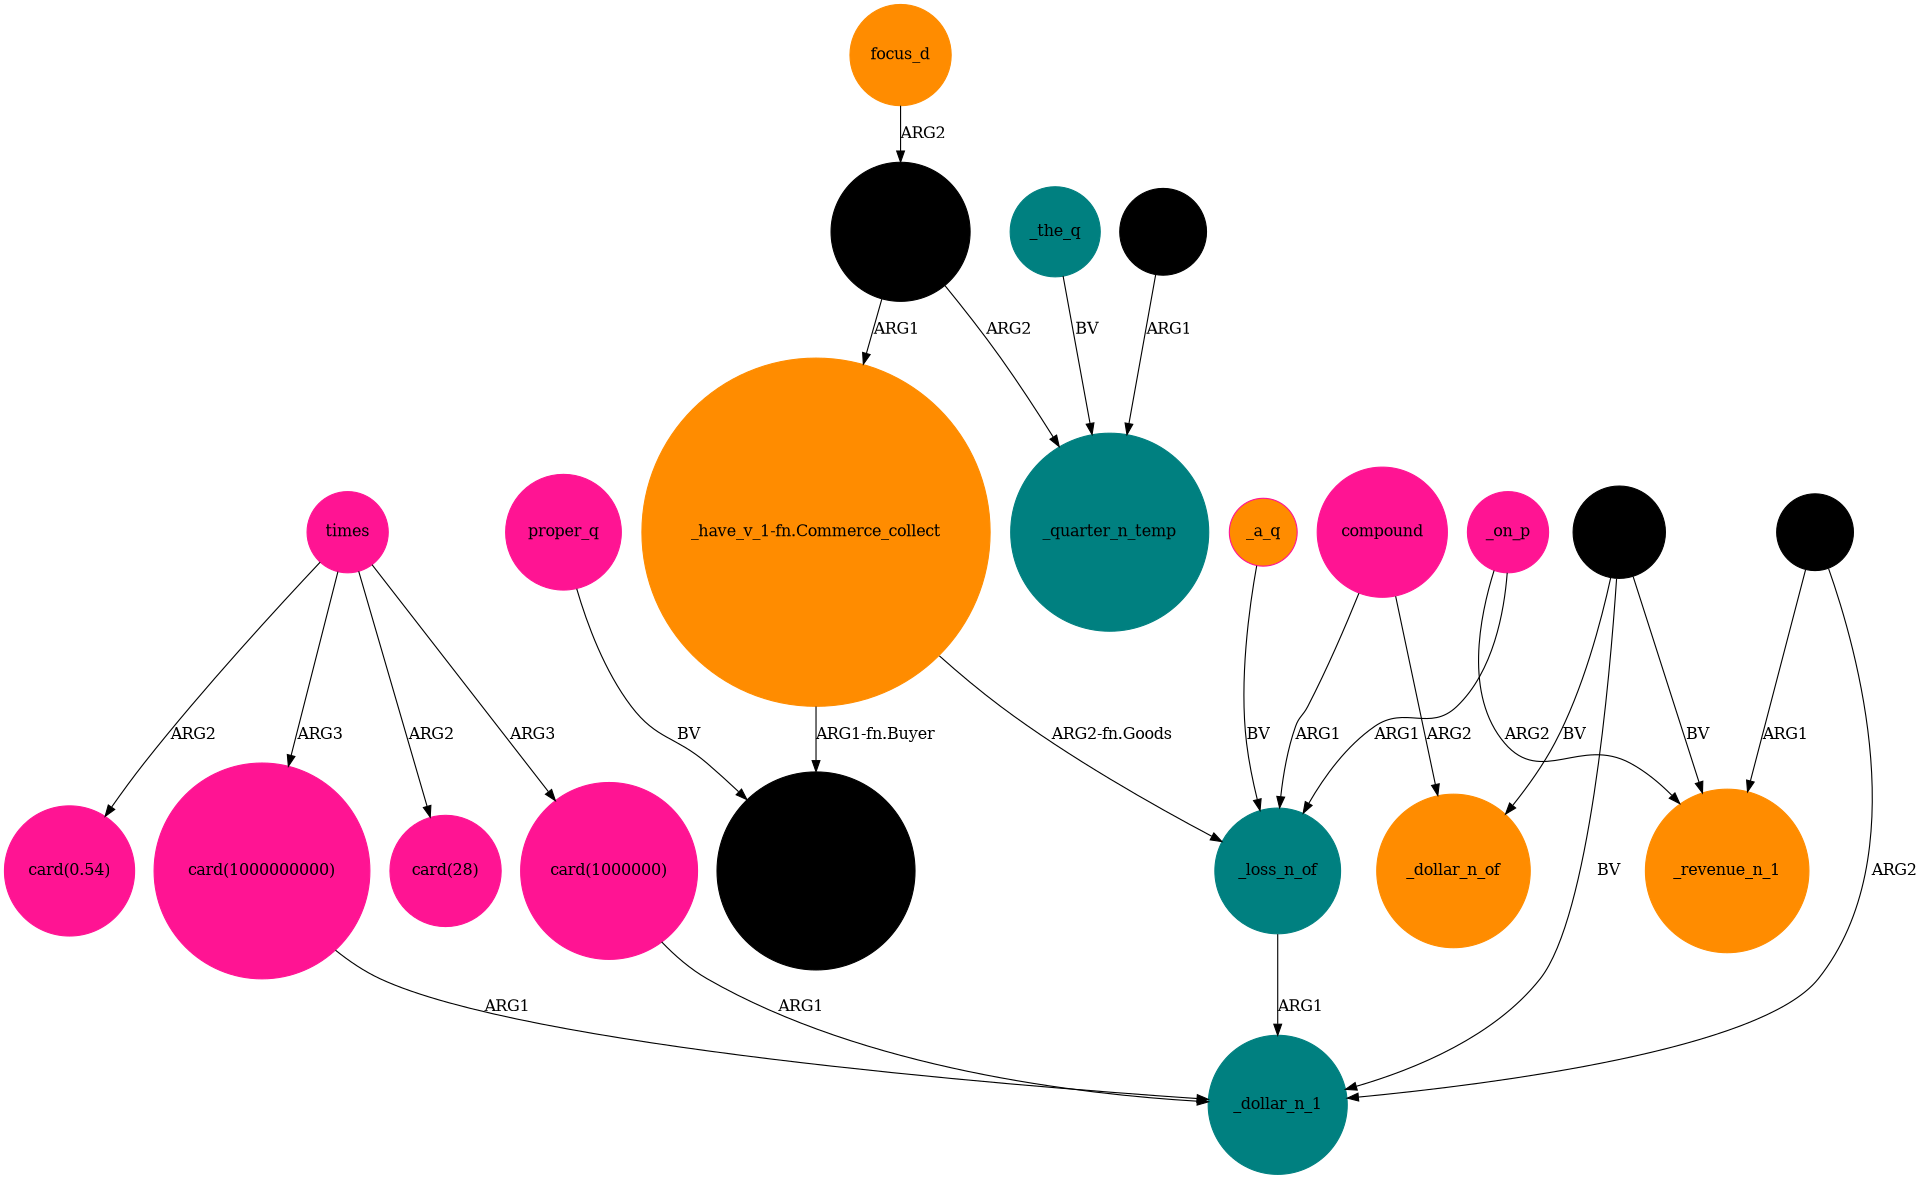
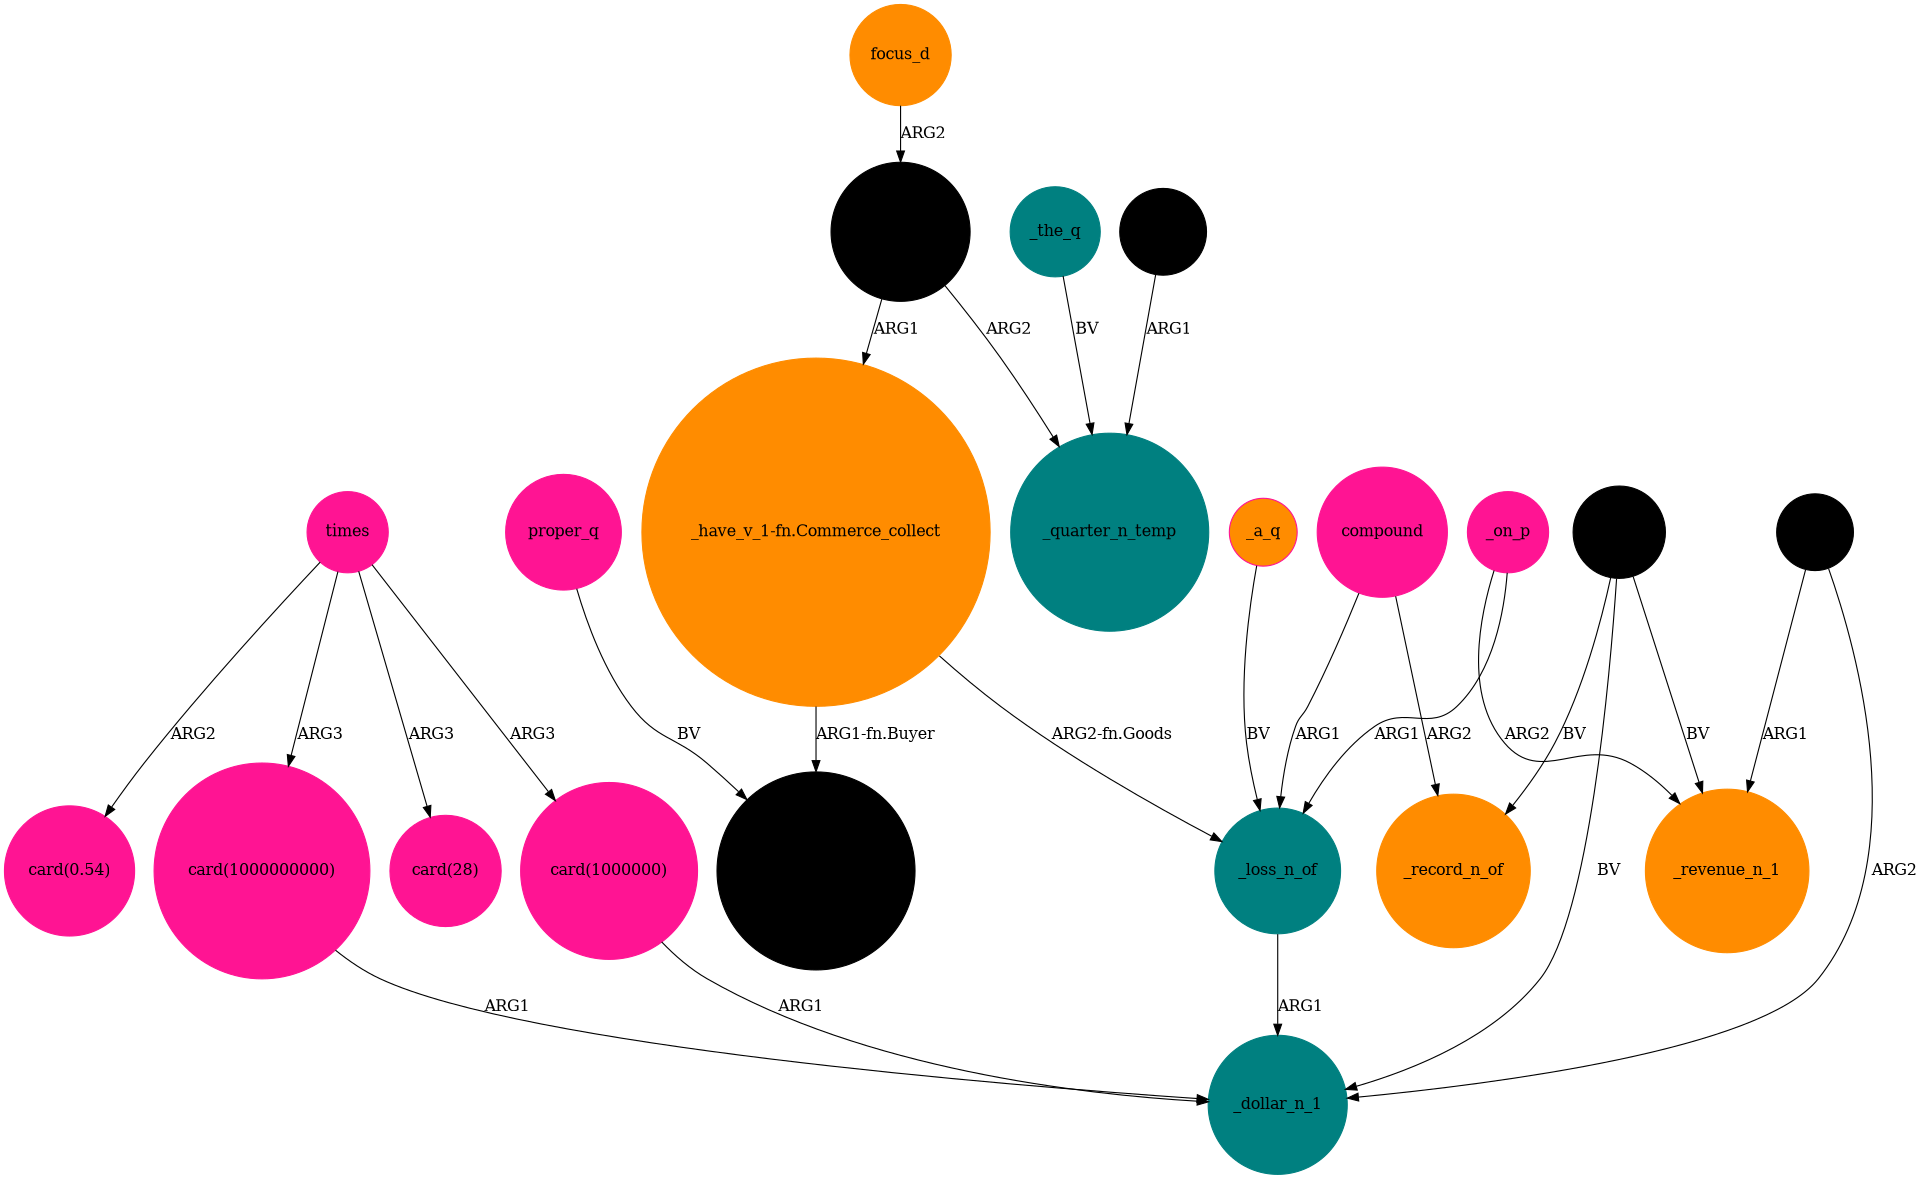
  digraph {
    node [color=deeppink shape=circle style=filled]
    _dollar_n_1 [color=teal]
    "card(1000000000)"
    _a_q [fillcolor=darkorange]
    _loss_n_of [color=teal]
    _in_p_temp [color=black]
    _quarter_n_temp [color=teal]
    "_have_v_1-fn.Commerce_collect" [color=darkorange]
    "named(Salomon)" [color=black]
    udef_q [color=black]
-   _record_n_of [color=darkorange label=_dollar_n_of]
+   _record_n_of [color=darkorange]
    _revenue_n_1 [color=darkorange]
    _on_p
    _the_q [color=teal]
    times
    "card(28)"
    "card(1000000)"
    n17 [label="card(0.54)"]
    _of_p [color=black]
    compound
    "ord(1)" [color=black]
    focus_d [color=darkorange]
    proper_q
    "card(1000000000)" -> _dollar_n_1 [label=ARG1]
    _a_q -> _loss_n_of [label=BV]
    _loss_n_of -> _dollar_n_1 [label=ARG1]
    _in_p_temp -> _quarter_n_temp [label=ARG2]
    _in_p_temp -> "_have_v_1-fn.Commerce_collect" [label=ARG1]
    "_have_v_1-fn.Commerce_collect" -> _loss_n_of [label="ARG2-fn.Goods"]
    "_have_v_1-fn.Commerce_collect" -> "named(Salomon)" [label="ARG1-fn.Buyer"]
    udef_q -> _dollar_n_1 [label=BV]
    udef_q -> _record_n_of [label=BV]
    udef_q -> _revenue_n_1 [label=BV]
    _on_p -> _loss_n_of [label=ARG1]
    _on_p -> _revenue_n_1 [label=ARG2]
    _the_q -> _quarter_n_temp [label=BV]
    times -> "card(1000000000)" [label=ARG3]
-   times -> "card(28)" [label=ARG2]
+   times -> "card(28)" [label=ARG3]
    times -> "card(1000000)" [label=ARG3]
    times -> n17 [label=ARG2]
    "card(1000000)" -> _dollar_n_1 [label=ARG1]
    _of_p -> _dollar_n_1 [label=ARG2]
    _of_p -> _revenue_n_1 [label=ARG1]
    compound -> _loss_n_of [label=ARG1]
    compound -> _record_n_of [label=ARG2]
    "ord(1)" -> _quarter_n_temp [label=ARG1]
    focus_d -> _in_p_temp [label=ARG2]
    proper_q -> "named(Salomon)" [label=BV]
  }
